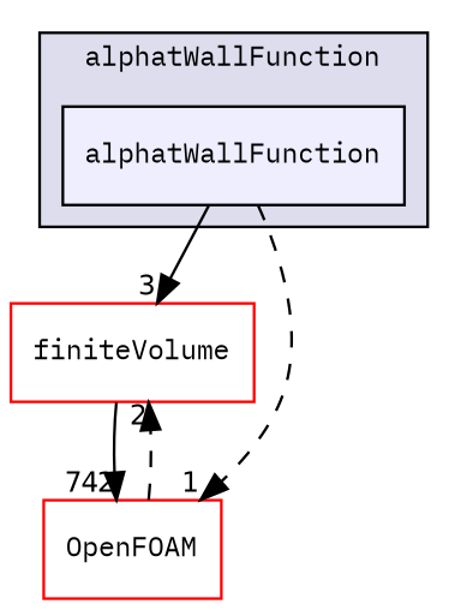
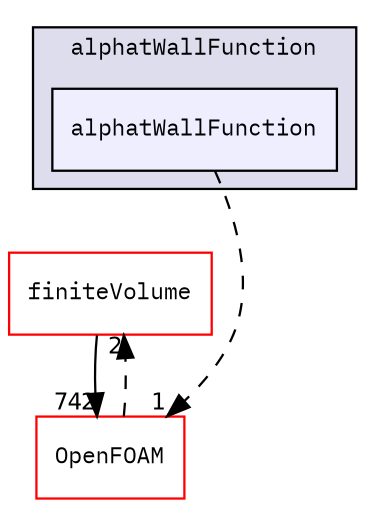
  digraph {
    compound=true
    fontname="IBM Plex Mono"
    node [fontname="IBM Plex Mono" fontsize=10 shape=box color=red]
    edge [fontname="IBM Plex Mono" labeldistance=1.5 labelfontname=Helvetica labelfontsize=10 style=solid]
    n1 [fillcolor="#eeeeff" label=alphatWallFunction pencolor=black style=filled color=""]
    n2 [label=finiteVolume]
    n3 [label=OpenFOAM]
    subgraph cluster_1 {
      bgcolor="#ddddee"
      fontsize=10
      label=alphatWallFunction
      pencolor=black
      n1
    }
-   n1 -> n2 [headlabel=3]
    n1 -> n3 [headlabel=1 style=dashed]
    n2 -> n3 [headlabel=742]
    n3 -> n2 [headlabel=2 style=dashed]
  }
